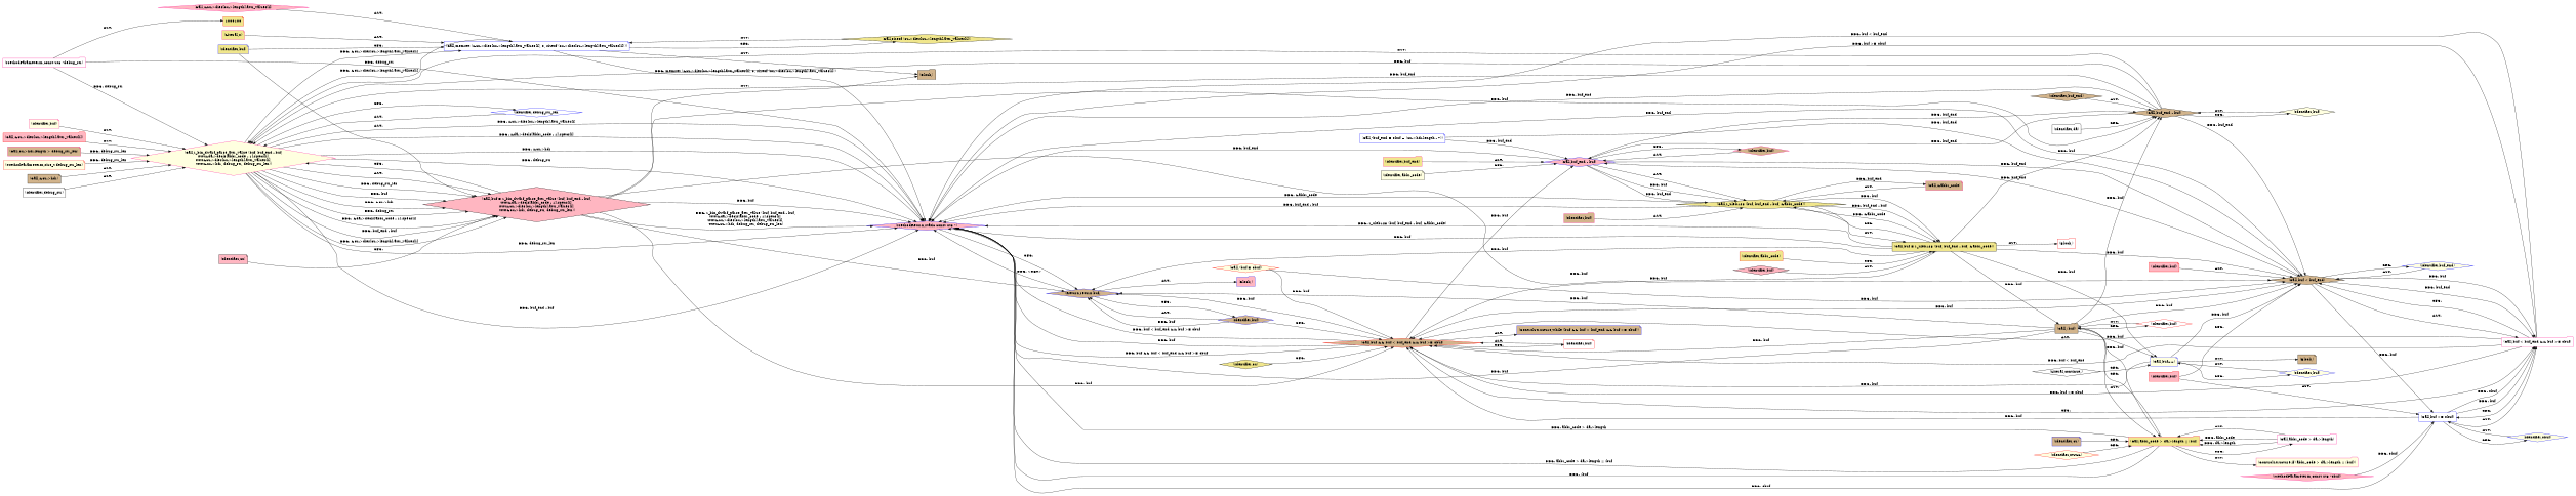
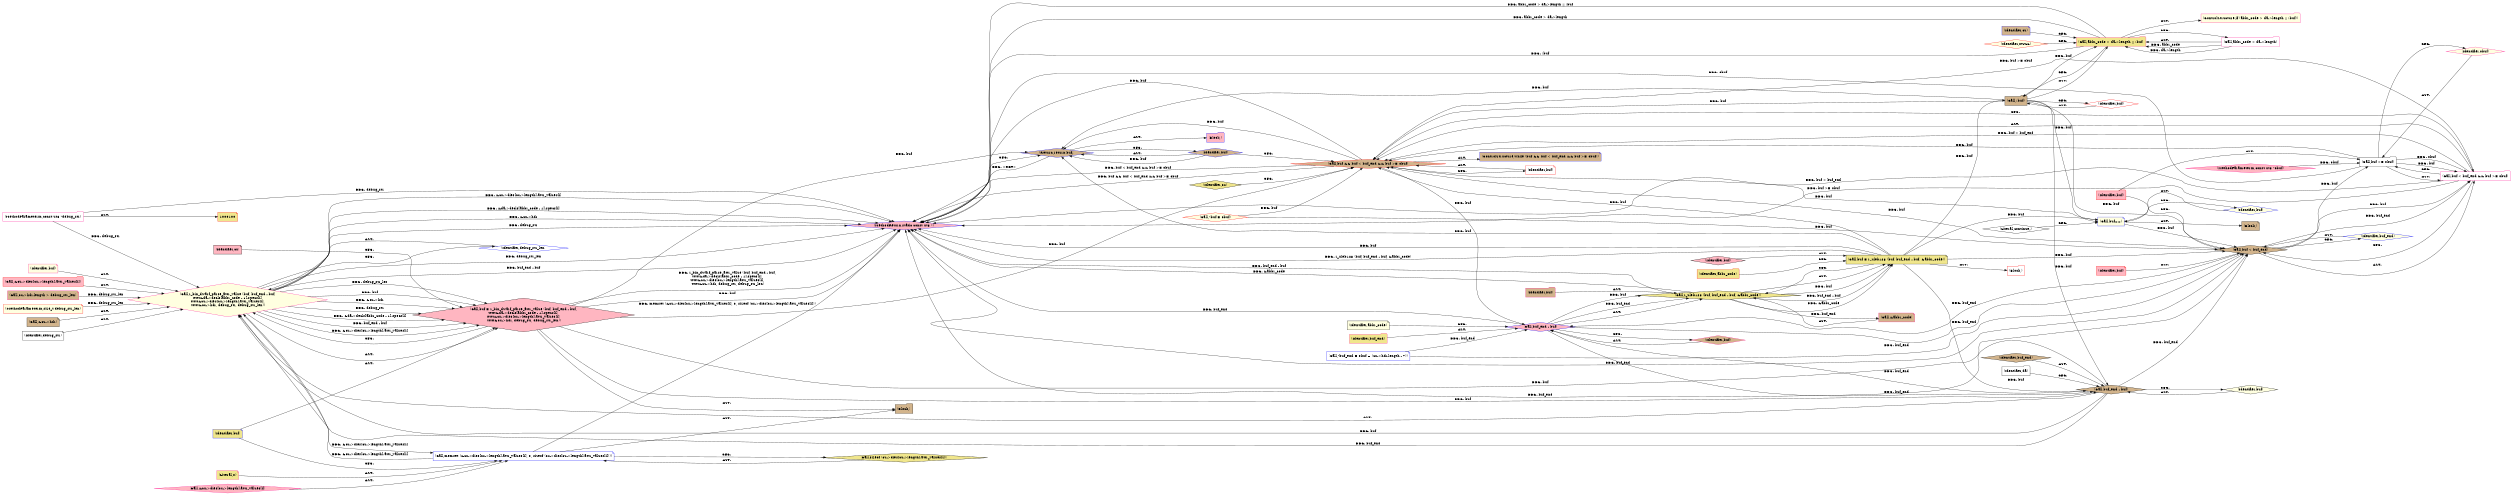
  digraph {
    rankdir=LR
    node [color=black fillcolor=tan shape=diamond style=filled]
    n1 [color=deeppink fillcolor=white label="(MethodParameterIn,const ut8 *debug_str)" shape=folder]
    n2 [color=deeppink fillcolor=lightyellow label="(Call,r_bin_dwarf_parse_attr_value (buf, buf_end - buf,\n\t\t\t\t\t&da->decls[abbr_code - 1].specs[i],\n\t\t\t\t\t&cu->dies[cu->length].attr_values[i],\n \t\t\t\t\t&cu->hdr, debug_str, debug_str_len))"]
    n3 [color=blue fillcolor=lightpink label="(MethodReturn,static const ut8 *)"]
    1000100 [color=red fillcolor=khaki shape=note]
    n5 [color=blue fillcolor=white label="(Call,memset (&cu->dies[cu->length].attr_values[i], 0, sizeof (cu->dies[cu->length].attr_values[i])))" shape=note]
    n6 [fillcolor=lightpink label="(Call,buf = r_bin_dwarf_parse_attr_value (buf, buf_end - buf,\n\t\t\t\t\t&da->decls[abbr_code - 1].specs[i],\n\t\t\t\t\t&cu->dies[cu->length].attr_values[i],\n \t\t\t\t\t&cu->hdr, debug_str, debug_str_len))"]
    n7 [color=blue fillcolor=white label="(Identifier,debug_str_len)"]
    n8 [color=blue label="(Return,return buf;)"]
    n9 [label="(Block,)" shape=folder]
    n10 [fillcolor=khaki label="(Call,sizeof (cu->dies[cu->length].attr_values[i]))"]
    n11 [color=red label="(Call,buf && buf < buf_end && buf >= obuf)"]
    n12 [label="(Call,buf < buf_end)"]
    n13 [label="(Call,buf_end - buf)"]
    n14 [color=blue fillcolor=lightpink label="(Call,buf_end - buf)"]
    n15 [color=deeppink fillcolor=white label="(Call,buf < buf_end && buf >= obuf)" shape=folder]
    n16 [color=blue label="(ControlStructure,while (buf && buf < buf_end && buf >= obuf))" shape=note]
    n17 [color=red fillcolor=white label="(Identifier,buf)" shape=note]
-   n18 [color=blue fillcolor=white label="(Call,buf >= obuf)" shape=folder]
+   n18 [fillcolor=white label="(Call,buf >= obuf)" shape=folder]
    n19 [color=blue fillcolor=lightyellow label="(Identifier,buf_end)"]
    n20 [fillcolor=lightyellow label="(Identifier,buf)"]
    n21 [color=blue fillcolor=lightpink label="(Block,)" shape=folder]
    n22 [color=blue label="(Identifier,buf)"]
    n23 [fillcolor=khaki label="(Call,r_uleb128 (buf, buf_end - buf, &abbr_code))"]
    n24 [color=deeppink label="(Identifier,buf)"]
    n25 [fillcolor=khaki label="(Call,buf = r_uleb128 (buf, buf_end - buf, &abbr_code))" shape=note]
    n26 [color=deeppink label="(Call,&abbr_code)" shape=note]
-   n27 [color=blue fillcolor=lightyellow label="(Identifier,obuf)"]
+   n27 [color=deeppink fillcolor=lightyellow label="(Identifier,obuf)"]
    n28 [label="(Call,!buf)" shape=folder]
    n29 [color=blue fillcolor=lightyellow label="(Call,buf++)" shape=note]
    n30 [color=red fillcolor=white label="(Block,)" shape=folder]
    n31 [color=deeppink fillcolor=khaki label="(Call,abbr_code > da->length || !buf)" shape=folder]
    n32 [color=red fillcolor=white label="(Identifier,buf)"]
    n33 [label="(Block,)" shape=note]
    n34 [color=blue fillcolor=lightyellow label="(Identifier,buf)"]
    n35 [color=deeppink fillcolor=lightyellow label="(ControlStructure,if (abbr_code > da->length || !buf))" shape=folder]
    n36 [color=deeppink fillcolor=white label="(Call,abbr_code > da->length)" shape=folder]
    n37 [color=blue fillcolor=khaki label="(Identifier,buf)" shape=note]
    n38 [label="(Identifier,buf_end)"]
    n39 [color=blue label="(Identifier,cu)" shape=note]
    n40 [color=red fillcolor=lightyellow label="(Identifier,NULL)"]
    n41 [label="(Call,&cu->hdr)" shape=note]
    n42 [fillcolor=white label="(Identifier,debug_str)" shape=note]
    n43 [color=deeppink fillcolor=lightpink label="(MethodParameterIn,const ut8 *obuf)"]
    n44 [color=blue fillcolor=white label="(Call,*buf_end = obuf + (cu->hdr.length - 7))" shape=note]
    n45 [color=deeppink fillcolor=khaki label="(Literal,0)" shape=note]
    n46 [color=deeppink label="(Identifier,buf)" shape=folder]
    n47 [color=red fillcolor=lightyellow label="(Call,*buf = obuf)"]
    n48 [color=deeppink fillcolor=lightyellow label="(Identifier,buf)" shape=note]
    n49 [color=red fillcolor=lightpink label="(Call,&cu->dies[cu->length].attr_values[i])" shape=folder]
    n50 [color=red fillcolor=khaki label="(Identifier,abbr_code)" shape=folder]
    n51 [fillcolor=khaki label="(Identifier,cu)"]
    n52 [color=deeppink label="(Call,cu->hdr.length > debug_str_len)" shape=note]
    n53 [fillcolor=lightpink label="(Identifier,buf)"]
    n54 [color=deeppink fillcolor=lightpink label="(Call,&cu->dies[cu->length].attr_values[i])"]
    n55 [fillcolor=lightyellow label="(Identifier,abbr_code)" shape=note]
    n56 [color=red fillcolor=lightyellow label="(MethodParameterIn,size_t debug_str_len)" shape=note]
    n57 [fillcolor=lightpink label="(Identifier,cu)" shape=note]
    n58 [fillcolor=white label="(Identifier,da)" shape=folder]
    n59 [color=deeppink fillcolor=khaki label="(Identifier,buf_end)" shape=folder]
    n60 [color=red fillcolor=lightpink label="(Identifier,buf)" shape=note]
    n61 [color=red fillcolor=lightpink label="(Identifier,buf)" shape=folder]
    n62 [fillcolor=white label="(Literal,continue;)"]
    n1 -> n2 [label="DDG: debug_str"]
    n1 -> n3 [label="DDG: debug_str"]
    n1 -> 1000100 [label="AST: "]
    n2 -> n3 [label="DDG: debug_str_len"]
    n2 -> n3 [label="DDG: buf_end - buf"]
    n2 -> n3 [label="DDG: &cu->dies[cu->length].attr_values[i]"]
    n2 -> n3 [label="DDG: &da->decls[abbr_code - 1].specs[i]"]
    n2 -> n3 [label="DDG: &cu->hdr"]
    n2 -> n3 [label="DDG: debug_str"]
    n2 -> n5 [label="DDG: &cu->dies[cu->length].attr_values[i]"]
    n2 -> n6 [label="AST: "]
    n2 -> n6 [label="DDG: debug_str_len"]
    n2 -> n6 [label="DDG: buf"]
    n2 -> n6 [label="DDG: &cu->hdr"]
    n2 -> n6 [label="DDG: debug_str"]
    n2 -> n6 [label="DDG: &da->decls[abbr_code - 1].specs[i]"]
    n2 -> n6 [label="DDG: buf_end - buf"]
    n2 -> n6 [label="DDG: &cu->dies[cu->length].attr_values[i]"]
    n2 -> n7 [label="CFG: "]
    n3 -> n8 [label="CFG: "]
    n5 -> n2 [label="DDG: &cu->dies[cu->length].attr_values[i]"]
    n5 -> n3 [label="DDG: memset (&cu->dies[cu->length].attr_values[i], 0, sizeof (cu->dies[cu->length].attr_values[i]))"]
    n5 -> n9 [label="AST: "]
    n5 -> n10 [label="CFG: "]
    n6 -> n2 [label="CFG: "]
    n6 -> n3 [label="DDG: buf"]
    n6 -> n3 [label="DDG: r_bin_dwarf_parse_attr_value (buf, buf_end - buf,\n\t\t\t\t\t&da->decls[abbr_code - 1].specs[i],\n\t\t\t\t\t&cu->dies[cu->length].attr_values[i],\n \t\t\t\t\t&cu->hdr, debug_str, debug_str_len)"]
    n6 -> n8 [label="DDG: buf"]
    n6 -> n9 [label="AST: "]
    n6 -> n11 [label="DDG: buf"]
    n6 -> n12 [label="DDG: buf"]
    n6 -> n13 [label="DDG: buf"]
    n7 -> n2 [label="AST: "]
    n8 -> n3 [label="DDG: <RET>"]
    n8 -> n21 [label="AST: "]
    n8 -> n22 [label="CFG: "]
    n10 -> n5 [label="AST: "]
    n11 -> n3 [label="DDG: buf < buf_end && buf >= obuf"]
    n11 -> n3 [label="DDG: buf && buf < buf_end && buf >= obuf"]
    n11 -> n3 [label="DDG: buf"]
    n11 -> n8 [label="DDG: buf"]
    n11 -> n14 [label="DDG: buf"]
    n11 -> n15 [label="CFG: "]
    n11 -> n16 [label="AST: "]
    n11 -> n17 [label="CFG: "]
    n12 -> n3 [label="DDG: buf_end"]
    n12 -> n11 [label="DDG: buf"]
    n12 -> n14 [label="DDG: buf_end"]
    n12 -> n15 [label="AST: "]
    n12 -> n15 [label="DDG: buf"]
    n12 -> n15 [label="DDG: buf_end"]
    n12 -> n18 [label="DDG: buf"]
    n12 -> n19 [label="CFG: "]
    n13 -> n2 [label="AST: "]
    n13 -> n2 [label="DDG: buf"]
    n13 -> n2 [label="DDG: buf_end"]
    n13 -> n3 [label="DDG: buf_end"]
    n13 -> n12 [label="DDG: buf_end"]
    n13 -> n14 [label="DDG: buf_end"]
    n13 -> n20 [label="CFG: "]
    n14 -> n3 [label="DDG: buf_end"]
    n14 -> n12 [label="DDG: buf_end"]
    n14 -> n13 [label="DDG: buf_end"]
    n14 -> n23 [label="AST: "]
    n14 -> n23 [label="DDG: buf"]
    n14 -> n23 [label="DDG: buf_end"]
    n14 -> n24 [label="CFG: "]
    n15 -> n3 [label="DDG: buf < buf_end"]
    n15 -> n3 [label="DDG: buf >= obuf"]
    n15 -> n11 [label="AST: "]
    n15 -> n11 [label="DDG: buf < buf_end"]
    n15 -> n11 [label="DDG: buf >= obuf"]
    n15 -> n12 [label="CFG: "]
    n15 -> n18 [label="CFG: "]
    n17 -> n11 [label="AST: "]
    n18 -> n3 [label="DDG: obuf"]
    n18 -> n11 [label="DDG: buf"]
    n18 -> n15 [label="AST: "]
    n18 -> n15 [label="DDG: buf"]
    n18 -> n15 [label="DDG: obuf"]
    n18 -> n27 [label="CFG: "]
    n19 -> n12 [label="AST: "]
    n20 -> n13 [label="AST: "]
    n22 -> n8 [label="AST: "]
    n22 -> n8 [label="DDG: buf"]
    n22 -> n11 [label="CFG: "]
    n23 -> n3 [label="DDG: buf_end - buf"]
    n23 -> n3 [label="DDG: &abbr_code"]
    n23 -> n25 [label="AST: "]
    n23 -> n25 [label="DDG: buf"]
    n23 -> n25 [label="DDG: buf_end - buf"]
    n23 -> n25 [label="DDG: &abbr_code"]
    n23 -> n26 [label="DDG: buf_end"]
    n24 -> n14 [label="AST: "]
    n25 -> n3 [label="DDG: r_uleb128 (buf, buf_end - buf, &abbr_code)"]
    n25 -> n3 [label="DDG: buf"]
    n25 -> n8 [label="DDG: buf"]
    n25 -> n11 [label="DDG: buf"]
    n25 -> n12 [label="DDG: buf"]
    n25 -> n13 [label="DDG: buf"]
    n25 -> n23 [label="CFG: "]
    n25 -> n28 [label="DDG: buf"]
    n25 -> n29 [label="DDG: buf"]
    n25 -> n30 [label="AST: "]
    n26 -> n23 [label="AST: "]
    n27 -> n18 [label="AST: "]
-   n28 -> n3 [label="DDG: buf"]
    n28 -> n8 [label="DDG: buf"]
    n28 -> n11 [label="DDG: buf"]
    n28 -> n12 [label="DDG: buf"]
    n28 -> n13 [label="DDG: buf"]
    n28 -> n29 [label="DDG: buf"]
    n28 -> n31 [label="AST: "]
    n28 -> n31 [label="DDG: buf"]
    n28 -> n32 [label="CFG: "]
    n29 -> n11 [label="DDG: buf"]
    n29 -> n12 [label="DDG: buf"]
    n29 -> n33 [label="AST: "]
    n29 -> n34 [label="CFG: "]
    n31 -> n3 [label="DDG: !buf"]
    n31 -> n3 [label="DDG: abbr_code > da->length || !buf"]
    n31 -> n3 [label="DDG: abbr_code > da->length"]
    n31 -> n28 [label="CFG: "]
    n31 -> n35 [label="AST: "]
    n31 -> n36 [label="CFG: "]
    n32 -> n28 [label="AST: "]
    n34 -> n29 [label="AST: "]
    n36 -> n31 [label="AST: "]
    n36 -> n31 [label="DDG: abbr_code"]
    n36 -> n31 [label="DDG: da->length"]
    n37 -> n5 [label="CFG: "]
    n37 -> n6 [label="AST: "]
    n38 -> n13 [label="AST: "]
    n39 -> n31 [label="CFG: "]
    n40 -> n31 [label="CFG: "]
    n41 -> n2 [label="AST: "]
    n42 -> n2 [label="AST: "]
    n43 -> n18 [label="DDG: obuf"]
    n44 -> n12 [label="DDG: buf_end"]
    n44 -> n14 [label="DDG: buf_end"]
    n45 -> n5 [label="AST: "]
    n46 -> n23 [label="AST: "]
    n47 -> n11 [label="DDG: buf"]
    n47 -> n12 [label="DDG: buf"]
    n48 -> n2 [label="AST: "]
    n49 -> n2 [label="AST: "]
    n50 -> n25 [label="CFG: "]
    n51 -> n11 [label="CFG: "]
    n52 -> n2 [label="DDG: debug_str_len"]
    n53 -> n25 [label="AST: "]
    n54 -> n5 [label="AST: "]
    n55 -> n14 [label="CFG: "]
    n56 -> n2 [label="DDG: debug_str_len"]
    n57 -> n6 [label="CFG: "]
    n58 -> n13 [label="CFG: "]
    n59 -> n14 [label="AST: "]
    n60 -> n12 [label="AST: "]
    n61 -> n12 [label="CFG: "]
    n61 -> n18 [label="AST: "]
    n62 -> n29 [label="CFG: "]
  }
